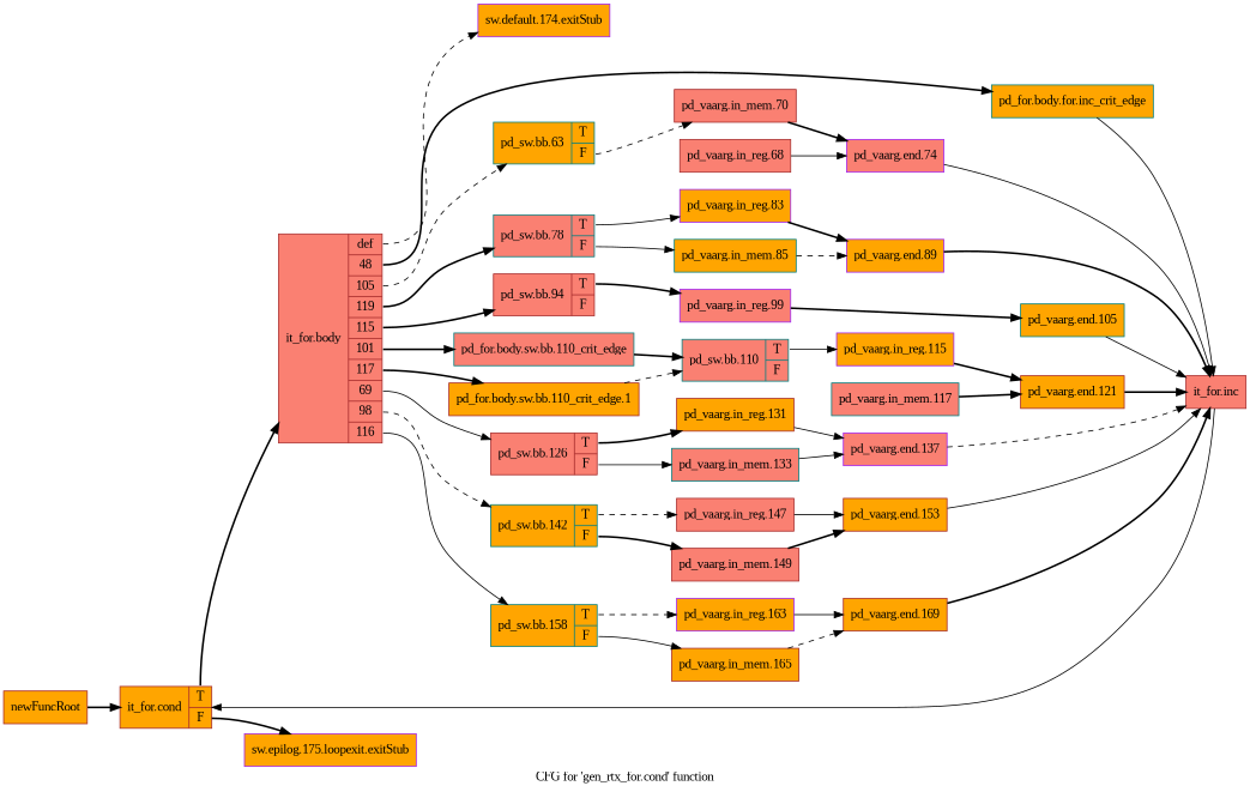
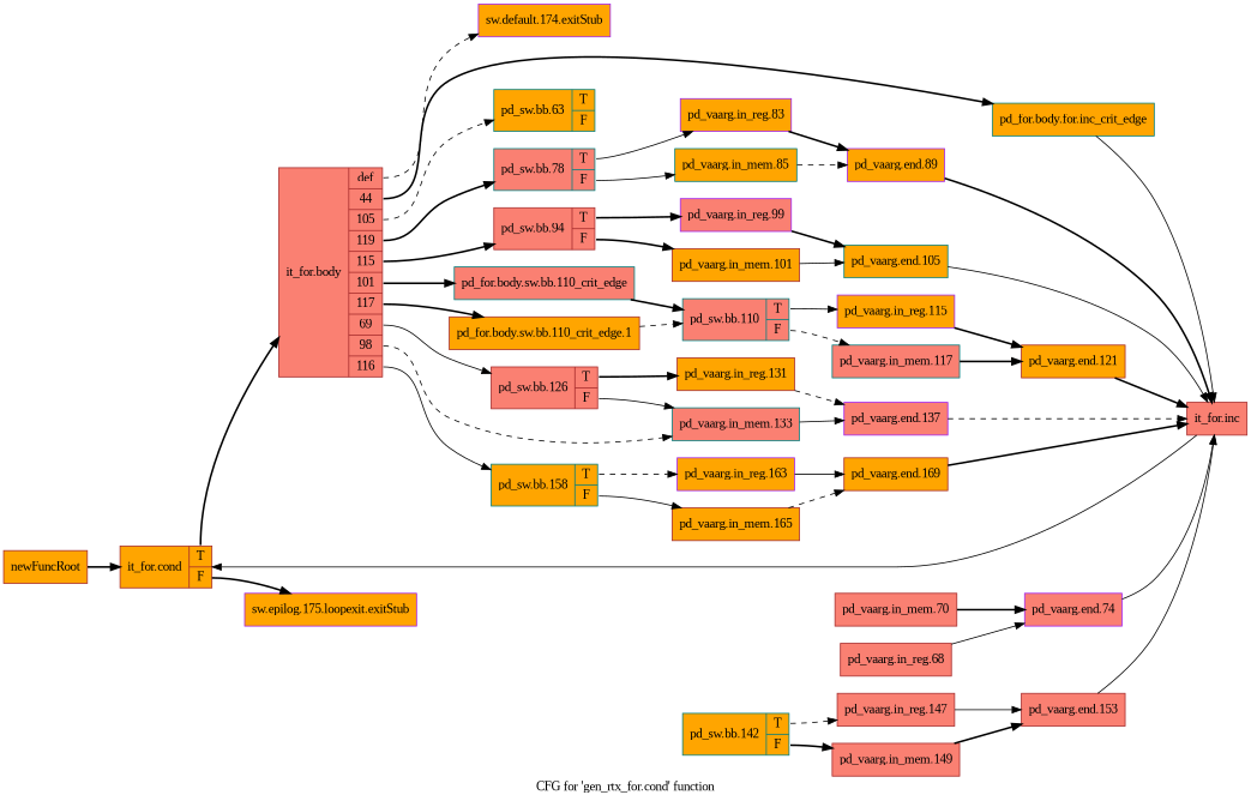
  digraph {
    fontname="Liberation Serif"
    label="CFG for 'gen_rtx_for.cond' function"
    rankdir=LR
    node [color=brown fillcolor=orange fontname="Liberation Serif" shape=record style=filled]
    edge [fontname="Liberation Serif" style=bold]
    n1 [label="{newFuncRoot}"]
    n2 [label="{it_for.cond|{<s0>T|<s1>F}}"]
    n3 [color=purple label="{sw.epilog.175.loopexit.exitStub}"]
-   n4 [fillcolor=salmon label="{it_for.body|{<s0>def|<s1>48|<s2>105|<s3>119|<s4>115|<s5>101|<s6>117|<s7>69|<s8>98|<s9>116}}"]
+   n4 [fillcolor=salmon label="{it_for.body|{<s0>def|<s1>44|<s2>105|<s3>119|<s4>115|<s5>101|<s6>117|<s7>69|<s8>98|<s9>116}}"]
    n5 [color=purple label="{sw.default.174.exitStub}"]
    n6 [color=teal label="{pd_for.body.for.inc_crit_edge}"]
    n7 [color=teal label="{pd_sw.bb.63|{<s0>T|<s1>F}}"]
    n8 [color=teal fillcolor=salmon label="{pd_sw.bb.78|{<s0>T|<s1>F}}"]
    n9 [fillcolor=salmon label="{pd_sw.bb.94|{<s0>T|<s1>F}}"]
    n10 [color=teal fillcolor=salmon label="{pd_for.body.sw.bb.110_crit_edge}"]
    n11 [label="{pd_for.body.sw.bb.110_crit_edge.1}"]
    n12 [fillcolor=salmon label="{pd_sw.bb.126|{<s0>T|<s1>F}}"]
    n13 [color=teal label="{pd_sw.bb.142|{<s0>T|<s1>F}}"]
    n14 [color=teal label="{pd_sw.bb.158|{<s0>T|<s1>F}}"]
    n15 [fillcolor=salmon label="{it_for.inc}"]
    n16 [fillcolor=salmon label="{pd_vaarg.in_mem.70}"]
    n17 [color=purple label="{pd_vaarg.in_reg.83}"]
    n18 [color=teal label="{pd_vaarg.in_mem.85}"]
    n19 [color=purple fillcolor=salmon label="{pd_vaarg.in_reg.99}"]
+   n20 [label="{pd_vaarg.in_mem.101}"]
    n21 [color=teal fillcolor=salmon label="{pd_sw.bb.110|{<s0>T|<s1>F}}"]
    n22 [label="{pd_vaarg.in_reg.131}"]
    n23 [color=teal fillcolor=salmon label="{pd_vaarg.in_mem.133}"]
    n24 [fillcolor=salmon label="{pd_vaarg.in_reg.147}"]
    n25 [fillcolor=salmon label="{pd_vaarg.in_mem.149}"]
    n26 [color=purple label="{pd_vaarg.in_reg.163}"]
    n27 [label="{pd_vaarg.in_mem.165}"]
    n28 [fillcolor=salmon label="{pd_vaarg.in_reg.68}"]
    n29 [color=purple fillcolor=salmon label="{pd_vaarg.end.74}"]
    n30 [color=purple label="{pd_vaarg.end.89}"]
    n31 [color=teal label="{pd_vaarg.end.105}"]
    n32 [color=purple label="{pd_vaarg.in_reg.115}"]
    n33 [color=teal fillcolor=salmon label="{pd_vaarg.in_mem.117}"]
    n34 [color=purple fillcolor=salmon label="{pd_vaarg.end.137}"]
-   n35 [label="{pd_vaarg.end.153}"]
+   n35 [fillcolor=salmon label="{pd_vaarg.end.153}"]
    n36 [label="{pd_vaarg.end.169}"]
    n37 [label="{pd_vaarg.end.121}"]
    n1 -> n2
    n2 -> n3 [tailport=s1]
    n2 -> n4 [tailport=s0]
    n4 -> n5 [style=dashed tailport=s0]
    n4 -> n6 [tailport=s1]
    n4 -> n7 [style=dashed tailport=s2]
    n4 -> n8 [tailport=s3]
    n4 -> n9 [tailport=s4]
    n4 -> n10 [tailport=s5]
    n4 -> n11 [tailport=s6]
    n4 -> n12 [style=solid tailport=s7]
-   n4 -> n13 [style=dashed tailport=s8]
+   n4 -> n23 [style=dashed tailport=s8]
    n4 -> n14 [style=solid tailport=s9]
    n6 -> n15 [style=solid]
-   n7 -> n16 [style=dashed tailport=s1]
    n8 -> n17 [style=solid tailport=s0]
    n8 -> n18 [style=solid tailport=s1]
    n9 -> n19 [tailport=s0]
+   n9 -> n20 [tailport=s1]
    n10 -> n21
    n11 -> n21 [style=dashed]
    n12 -> n22 [tailport=s0]
    n12 -> n23 [style=solid tailport=s1]
    n13 -> n24 [style=dashed tailport=s0]
    n13 -> n25 [tailport=s1]
    n14 -> n26 [style=dashed tailport=s0]
    n14 -> n27 [style=solid tailport=s1]
    n15 -> n2 [style=solid]
    n16 -> n29
    n17 -> n30
    n18 -> n30 [style=dashed]
    n19 -> n31
+   n20 -> n31 [style=solid]
    n21 -> n32 [style=solid tailport=s0]
-   n22 -> n34 [style=solid]
+   n21 -> n33 [style=dashed tailport=s1]
+   n22 -> n34 [style=dashed]
    n23 -> n34 [style=solid]
    n24 -> n35 [style=solid]
    n25 -> n35
    n26 -> n36 [style=solid]
    n27 -> n36 [style=dashed]
    n28 -> n29 [style=solid]
    n29 -> n15 [style=solid]
    n30 -> n15
    n31 -> n15 [style=solid]
    n32 -> n37
    n33 -> n37
    n34 -> n15 [style=dashed]
    n35 -> n15 [style=solid]
    n36 -> n15
    n37 -> n15
  }
